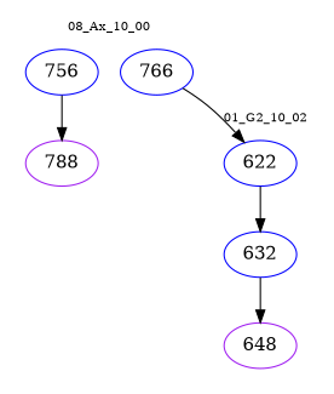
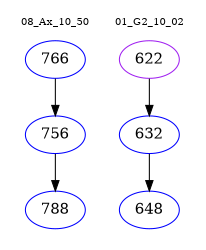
  digraph {
    node [color=blue]
    edge [color=black]
    n1 [label=766]
    n2 [label=756]
-   n3 [color=purple label=788]
-   n4 [label=622]
+   n3 [label=788]
+   n4 [color=purple label=622]
    n5 [label=632]
-   n6 [color=purple label=648]
+   n6 [label=648]
    subgraph cluster_1 {
      color=white
      fontsize=10
-     label="08_Ax_10_00"
+     label="08_Ax_10_50"
      n1
      n2
      n3
    }
    subgraph cluster_2 {
      color=white
      fontsize=10
      label="01_G2_10_02"
      n4
      n5
      n6
    }
-   n1 -> n4
+   n1 -> n2
    n2 -> n3
    n4 -> n5
    n5 -> n6
  }
